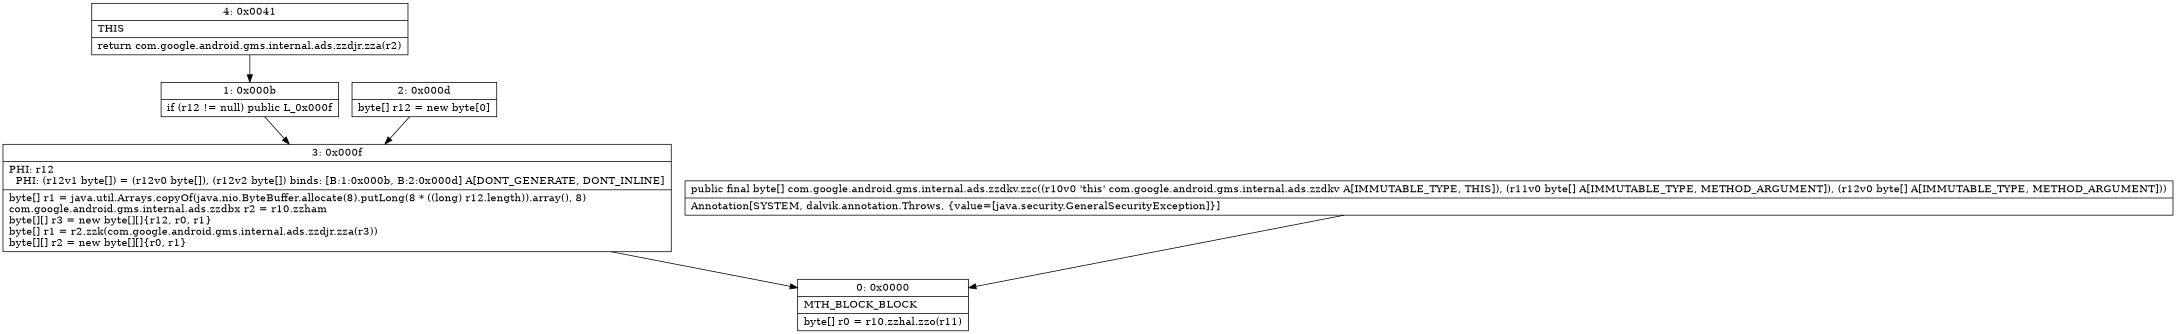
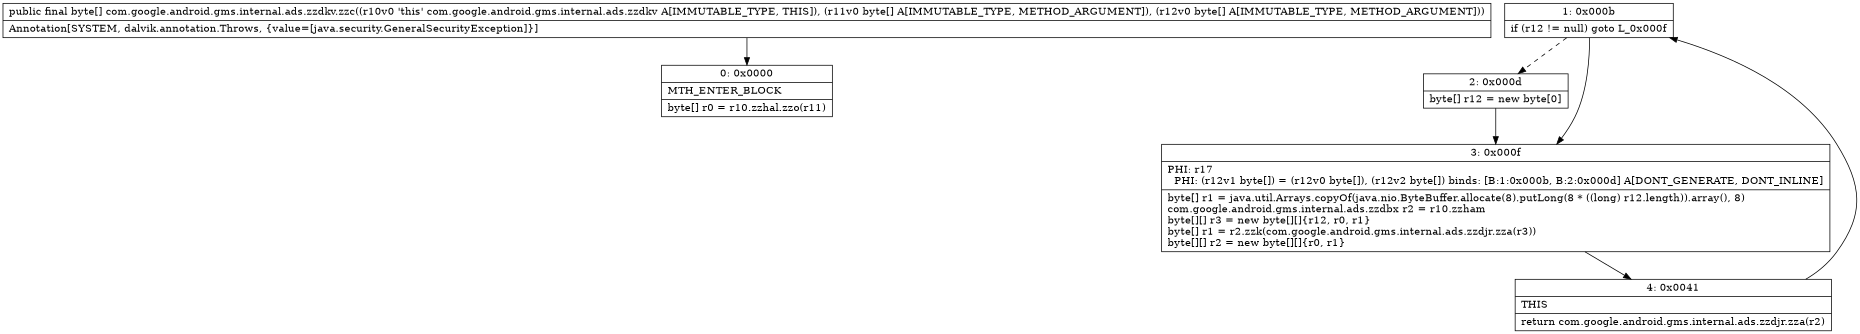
  digraph {
    node [shape=record]
-   n1 [label="{0\:\ 0x0000|MTH_BLOCK_BLOCK\l|byte[] r0 = r10.zzhal.zzo(r11)\l}"]
-   n2 [label="{1\:\ 0x000b|if (r12 != null) public L_0x000f\l}"]
+   n1 [label="{0\:\ 0x0000|MTH_ENTER_BLOCK\l|byte[] r0 = r10.zzhal.zzo(r11)\l}"]
+   n2 [label="{1\:\ 0x000b|if (r12 != null) goto L_0x000f\l}"]
    n3 [label="{2\:\ 0x000d|byte[] r12 = new byte[0]\l}"]
-   n4 [label="{3\:\ 0x000f|PHI: r12 \l  PHI: (r12v1 byte[]) = (r12v0 byte[]), (r12v2 byte[]) binds: [B:1:0x000b, B:2:0x000d] A[DONT_GENERATE, DONT_INLINE]\l|byte[] r1 = java.util.Arrays.copyOf(java.nio.ByteBuffer.allocate(8).putLong(8 * ((long) r12.length)).array(), 8)\lcom.google.android.gms.internal.ads.zzdbx r2 = r10.zzham\lbyte[][] r3 = new byte[][]\{r12, r0, r1\}\lbyte[] r1 = r2.zzk(com.google.android.gms.internal.ads.zzdjr.zza(r3))\lbyte[][] r2 = new byte[][]\{r0, r1\}\l}"]
+   n4 [label="{3\:\ 0x000f|PHI: r17 \l  PHI: (r12v1 byte[]) = (r12v0 byte[]), (r12v2 byte[]) binds: [B:1:0x000b, B:2:0x000d] A[DONT_GENERATE, DONT_INLINE]\l|byte[] r1 = java.util.Arrays.copyOf(java.nio.ByteBuffer.allocate(8).putLong(8 * ((long) r12.length)).array(), 8)\lcom.google.android.gms.internal.ads.zzdbx r2 = r10.zzham\lbyte[][] r3 = new byte[][]\{r12, r0, r1\}\lbyte[] r1 = r2.zzk(com.google.android.gms.internal.ads.zzdjr.zza(r3))\lbyte[][] r2 = new byte[][]\{r0, r1\}\l}"]
    n5 [label="{4\:\ 0x0041|THIS\l|return com.google.android.gms.internal.ads.zzdjr.zza(r2)\l}"]
    n6 [label="{public final byte[] com.google.android.gms.internal.ads.zzdkv.zzc((r10v0 'this' com.google.android.gms.internal.ads.zzdkv A[IMMUTABLE_TYPE, THIS]), (r11v0 byte[] A[IMMUTABLE_TYPE, METHOD_ARGUMENT]), (r12v0 byte[] A[IMMUTABLE_TYPE, METHOD_ARGUMENT]))  | Annotation[SYSTEM, dalvik.annotation.Throws, \{value=[java.security.GeneralSecurityException]\}]\l}"]
+   n2 -> n3 [style=dashed]
    n2 -> n4
    n3 -> n4
-   n4 -> n1
+   n4 -> n5
    n5 -> n2
    n6 -> n1
  }
